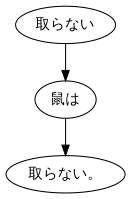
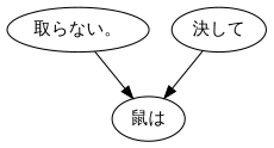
  digraph {
    n1 [label="鼠は"]
    n2 [label="取らない。"]
-   n3 [label="取らない"]
-   n1 -> n2
+   n3 [label="決して"]
+   n2 -> n1
    n3 -> n1
  }
